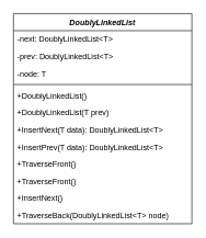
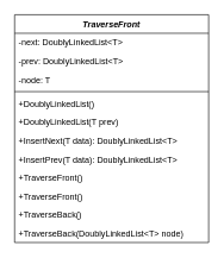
  <mxCell id="0" />
  <mxCell id="1" parent="0" />
- <mxCell id="2" value="DoublyLinkedList" style="swimlane;fontStyle=3;align=center;verticalAlign=top;childLayout=stackLayout;horizontal=1;startSize=26;horizontalStack=0;resizeParent=1;resizeLast=0;collapsible=1;marginBottom=0;rounded=0;shadow=0;strokeWidth=1;" parent="1" vertex="1"><mxGeometry x="20" y="20" width="272" height="320" as="geometry"><mxRectangle x="550" y="140" width="160" height="26" as="alternateBounds" /></mxGeometry></mxCell>
+ <mxCell id="2" value="TraverseFront" style="swimlane;fontStyle=3;align=center;verticalAlign=top;childLayout=stackLayout;horizontal=1;startSize=26;horizontalStack=0;resizeParent=1;resizeLast=0;collapsible=1;marginBottom=0;rounded=0;shadow=0;strokeWidth=1;" parent="1" vertex="1"><mxGeometry x="20" y="20" width="272" height="320" as="geometry"><mxRectangle x="550" y="140" width="160" height="26" as="alternateBounds" /></mxGeometry></mxCell>
  <mxCell id="3" value="-next: DoublyLinkedList&lt;T&gt;" style="text;align=left;verticalAlign=top;spacingLeft=4;spacingRight=4;overflow=hidden;rotatable=0;points=[[0,0.5],[1,0.5]];portConstraint=eastwest;" parent="2" vertex="1"><mxGeometry y="26" width="272" height="26" as="geometry" /></mxCell>
  <mxCell id="4" value="-prev: DoublyLinkedList&lt;T&gt;" style="text;align=left;verticalAlign=top;spacingLeft=4;spacingRight=4;overflow=hidden;rotatable=0;points=[[0,0.5],[1,0.5]];portConstraint=eastwest;rounded=0;shadow=0;html=0;" parent="2" vertex="1"><mxGeometry y="52" width="272" height="26" as="geometry" /></mxCell>
  <mxCell id="5" value="-node: T" style="text;align=left;verticalAlign=top;spacingLeft=4;spacingRight=4;overflow=hidden;rotatable=0;points=[[0,0.5],[1,0.5]];portConstraint=eastwest;rounded=0;shadow=0;html=0;" vertex="1" parent="2"><mxGeometry y="78" width="272" height="26" as="geometry" /></mxCell>
  <mxCell id="6" value="" style="line;html=1;strokeWidth=1;align=left;verticalAlign=middle;spacingTop=-1;spacingLeft=3;spacingRight=3;rotatable=0;labelPosition=right;points=[];portConstraint=eastwest;" parent="2" vertex="1"><mxGeometry y="104" width="272" height="8" as="geometry" /></mxCell>
  <mxCell id="7" value="+DoublyLinkedList()" style="text;align=left;verticalAlign=top;spacingLeft=4;spacingRight=4;overflow=hidden;rotatable=0;points=[[0,0.5],[1,0.5]];portConstraint=eastwest;" parent="2" vertex="1"><mxGeometry y="112" width="272" height="26" as="geometry" /></mxCell>
  <mxCell id="8" value="+DoublyLinkedList(T prev)" style="text;align=left;verticalAlign=top;spacingLeft=4;spacingRight=4;overflow=hidden;rotatable=0;points=[[0,0.5],[1,0.5]];portConstraint=eastwest;" vertex="1" parent="2"><mxGeometry y="138" width="272" height="26" as="geometry" /></mxCell>
  <mxCell id="9" value="+InsertNext(T data): DoublyLinkedList&lt;T&gt;" style="text;align=left;verticalAlign=top;spacingLeft=4;spacingRight=4;overflow=hidden;rotatable=0;points=[[0,0.5],[1,0.5]];portConstraint=eastwest;" vertex="1" parent="2"><mxGeometry y="164" width="272" height="26" as="geometry" /></mxCell>
  <mxCell id="10" value="+InsertPrev(T data): DoublyLinkedList&lt;T&gt;" style="text;align=left;verticalAlign=top;spacingLeft=4;spacingRight=4;overflow=hidden;rotatable=0;points=[[0,0.5],[1,0.5]];portConstraint=eastwest;" parent="2" vertex="1"><mxGeometry y="190" width="272" height="26" as="geometry" /></mxCell>
  <mxCell id="11" value="+TraverseFront()" style="text;align=left;verticalAlign=top;spacingLeft=4;spacingRight=4;overflow=hidden;rotatable=0;points=[[0,0.5],[1,0.5]];portConstraint=eastwest;" vertex="1" parent="2"><mxGeometry y="216" width="272" height="26" as="geometry" /></mxCell>
  <mxCell id="12" value="+TraverseFront()" style="text;align=left;verticalAlign=top;spacingLeft=4;spacingRight=4;overflow=hidden;rotatable=0;points=[[0,0.5],[1,0.5]];portConstraint=eastwest;" vertex="1" parent="2"><mxGeometry y="242" width="272" height="26" as="geometry" /></mxCell>
- <mxCell id="13" value="+InsertNext()" style="text;align=left;verticalAlign=top;spacingLeft=4;spacingRight=4;overflow=hidden;rotatable=0;points=[[0,0.5],[1,0.5]];portConstraint=eastwest;" vertex="1" parent="2"><mxGeometry y="268" width="272" height="26" as="geometry" /></mxCell>
+ <mxCell id="13" value="+TraverseBack()" style="text;align=left;verticalAlign=top;spacingLeft=4;spacingRight=4;overflow=hidden;rotatable=0;points=[[0,0.5],[1,0.5]];portConstraint=eastwest;" vertex="1" parent="2"><mxGeometry y="268" width="272" height="26" as="geometry" /></mxCell>
  <mxCell id="14" value="+TraverseBack(DoublyLinkedList&lt;T&gt; node)" style="text;align=left;verticalAlign=top;spacingLeft=4;spacingRight=4;overflow=hidden;rotatable=0;points=[[0,0.5],[1,0.5]];portConstraint=eastwest;" vertex="1" parent="2"><mxGeometry y="294" width="272" height="26" as="geometry" /></mxCell>
